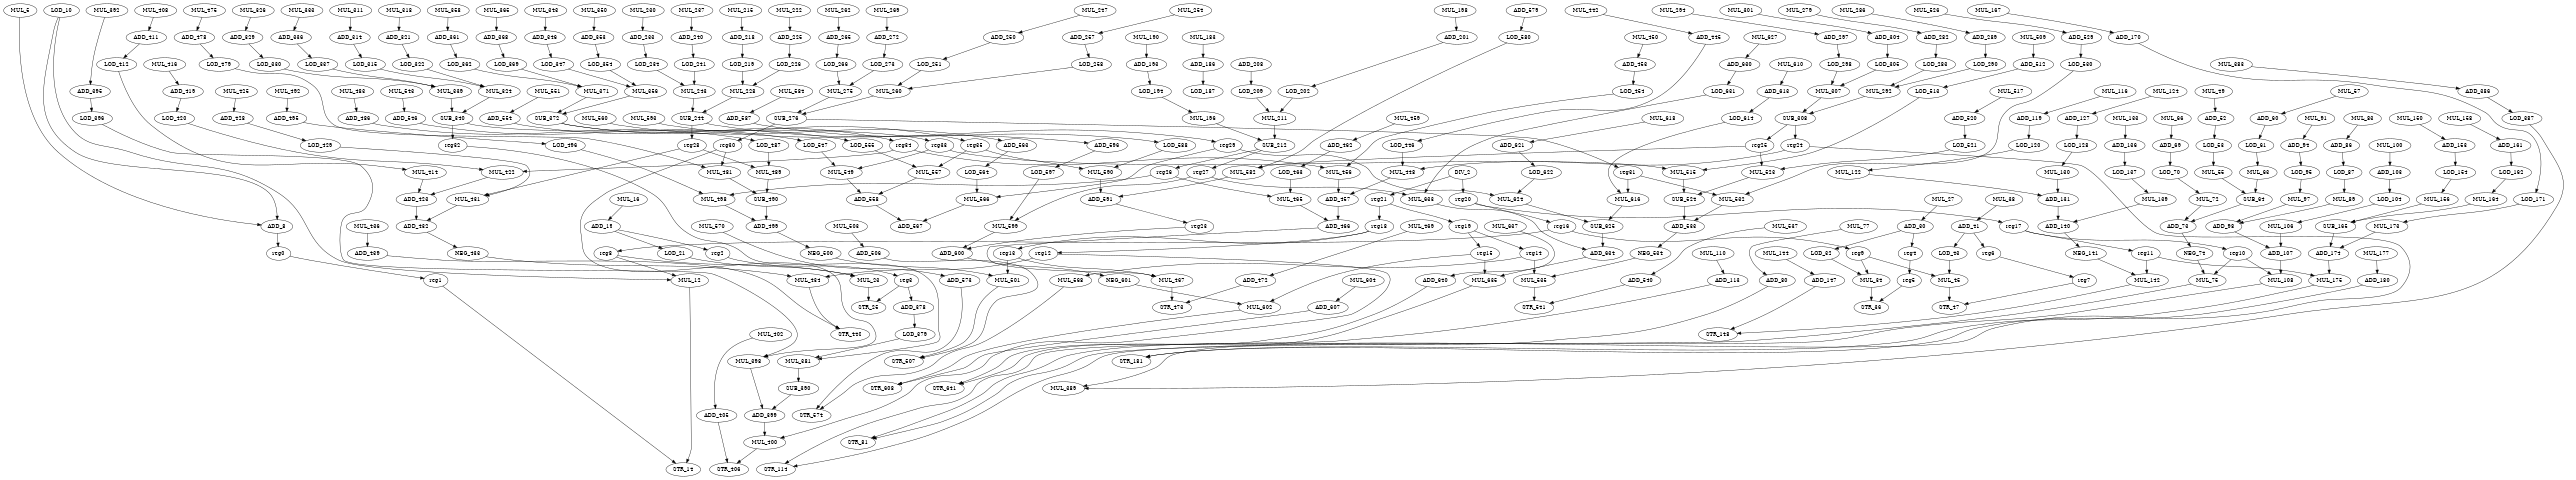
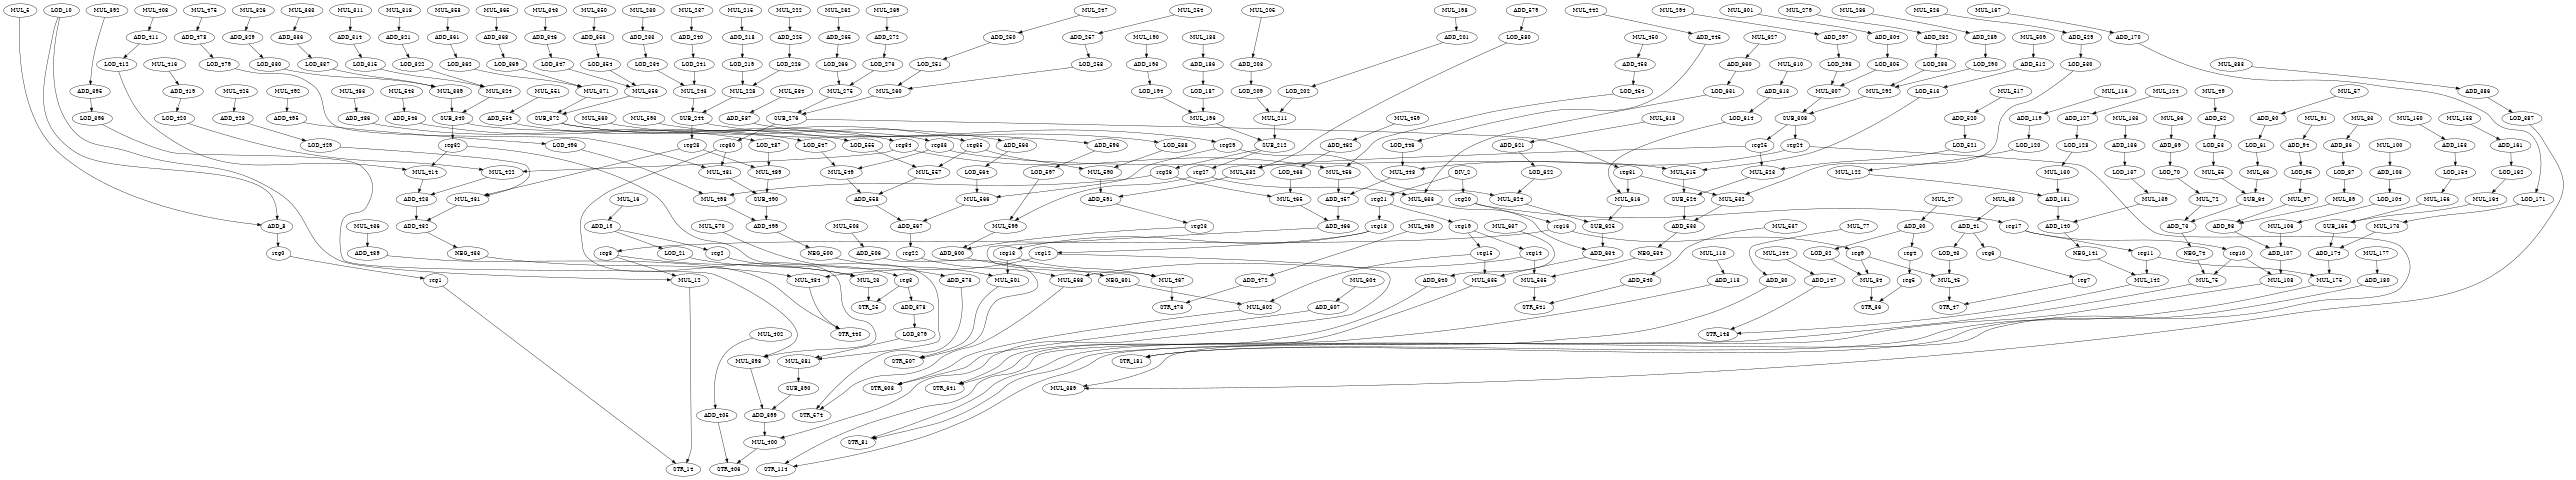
  digraph {
    edge [weight=0]
    DIV_2
    reg20
    reg21
    reg16
    reg17
    reg18
    reg19
    reg8
    reg9
    reg10
    reg11
    reg12
    reg13
    reg14
    reg15
    MUL_5
    ADD_8
    reg0
    LOD_10
    MUL_12
    reg1
    STR_14
    MUL_16
    ADD_19
    LOD_21
    reg2
    MUL_23
    reg3
    STR_25
    ADD_378
    MUL_27
    ADD_30
    LOD_32
    reg4
    MUL_34
    reg5
    STR_36
    MUL_38
    ADD_41
    LOD_43
    reg6
    MUL_45
    reg7
    STR_47
    MUL_49
    ADD_52
    LOD_53
    MUL_55
    SUB_64
    ADD_73
    NEG_74
    MUL_57
    ADD_60
    LOD_61
    MUL_63
    MUL_75
    MUL_66
    ADD_69
    LOD_70
    MUL_72
    STR_81
    MUL_77
    ADD_80
    MUL_83
    ADD_86
    LOD_87
    MUL_89
    ADD_98
    ADD_107
    MUL_108
    MUL_91
    ADD_94
    LOD_95
    MUL_97
    STR_114
    MUL_100
    ADD_103
    LOD_104
    MUL_106
    MUL_110
    ADD_113
    MUL_116
    ADD_119
    LOD_120
    MUL_122
    ADD_131
    ADD_140
    NEG_141
    MUL_124
    ADD_127
    LOD_128
    MUL_130
    MUL_142
    MUL_133
    ADD_136
    LOD_137
    MUL_139
    STR_148
    MUL_144
    ADD_147
    MUL_150
    ADD_153
    LOD_154
    MUL_156
    SUB_165
    ADD_174
    MUL_175
    MUL_158
    ADD_161
    LOD_162
    MUL_164
    STR_181
    MUL_167
    ADD_170
    LOD_171
    MUL_173
    MUL_177
    ADD_180
    MUL_183
    ADD_186
    LOD_187
    MUL_196
    SUB_212
    reg26
    reg27
    MUL_190
    ADD_193
    LOD_194
    MUL_465
    MUL_498
    MUL_599
    MUL_633
    MUL_198
    ADD_201
    LOD_202
    MUL_211
+   MUL_205
    ADD_208
    LOD_209
    ADD_466
    ADD_499
    ADD_600
    ADD_634
    MUL_215
    ADD_218
    LOD_219
    MUL_228
    SUB_244
    reg28
    reg29
    MUL_222
    ADD_225
    LOD_226
    MUL_431
    MUL_489
    MUL_566
    MUL_624
    MUL_230
    ADD_233
    LOD_234
    MUL_243
    MUL_237
    ADD_240
    LOD_241
    ADD_432
    SUB_490
    ADD_567
    SUB_625
    MUL_247
    ADD_250
    LOD_251
    MUL_260
    SUB_276
    reg30
    reg31
    MUL_254
    ADD_257
    LOD_258
    MUL_398
    MUL_481
    MUL_532
    MUL_616
    MUL_262
    ADD_265
    LOD_266
    MUL_275
    MUL_269
    ADD_272
    LOD_273
    ADD_399
    ADD_533
    MUL_279
    ADD_282
    LOD_283
    MUL_292
    SUB_308
    reg24
    reg25
    MUL_286
    ADD_289
    LOD_290
    MUL_389
    MUL_448
    MUL_523
    MUL_582
    MUL_294
    ADD_297
    LOD_298
    MUL_307
    MUL_301
    ADD_304
    LOD_305
    ADD_457
    SUB_524
    ADD_591
    MUL_311
    ADD_314
    LOD_315
    MUL_324
    SUB_340
    reg32
    reg33
    MUL_318
    ADD_321
    LOD_322
    MUL_381
    MUL_414
    MUL_515
    MUL_549
    MUL_326
    ADD_329
    LOD_330
    MUL_339
    MUL_333
    ADD_336
    LOD_337
    SUB_390
    ADD_423
    ADD_558
    MUL_343
    ADD_346
    LOD_347
    MUL_356
    SUB_372
    reg34
    reg35
    MUL_350
    ADD_353
    LOD_354
    MUL_422
    MUL_456
    MUL_557
    MUL_590
    MUL_358
    ADD_361
    LOD_362
    MUL_371
    MUL_365
    ADD_368
    LOD_369
    LOD_379
    MUL_400
    MUL_383
    ADD_386
    LOD_387
    STR_406
    MUL_392
    ADD_395
    LOD_396
    MUL_402
    ADD_405
    MUL_408
    ADD_411
    LOD_412
    NEG_433
    MUL_416
    ADD_419
    LOD_420
    MUL_434
    MUL_425
    ADD_428
    LOD_429
    STR_440
    MUL_436
    ADD_439
    MUL_442
    ADD_445
    LOD_446
    MUL_467
    MUL_450
    ADD_453
    LOD_454
    STR_473
    MUL_459
    ADD_462
    LOD_463
    MUL_469
    ADD_472
    MUL_475
    ADD_478
    LOD_479
    NEG_500
    MUL_483
    ADD_486
    LOD_487
    MUL_501
    MUL_492
    ADD_495
    LOD_496
    STR_507
    MUL_503
    ADD_506
    MUL_509
    ADD_512
    LOD_513
    NEG_534
    MUL_517
    ADD_520
    LOD_521
    MUL_535
    MUL_526
    ADD_529
    LOD_530
    STR_541
    MUL_537
    ADD_540
    MUL_543
    ADD_546
    LOD_547
+   reg22
    MUL_551
    ADD_554
    LOD_555
    MUL_568
    MUL_560
    ADD_563
    LOD_564
    STR_574
    MUL_570
    ADD_573
    ADD_579
    LOD_580
    reg23
    MUL_584
    ADD_587
    LOD_588
    NEG_601
    MUL_593
    ADD_596
    LOD_597
    MUL_602
    STR_608
    MUL_604
    ADD_607
    MUL_610
    ADD_613
    LOD_614
    MUL_635
    MUL_618
    ADD_621
    LOD_622
    STR_641
    MUL_627
    ADD_630
    LOD_631
    MUL_637
    ADD_640
    DIV_2 -> reg20 [weight=1]
    DIV_2 -> reg21 [weight=1]
    reg20 -> reg16
    reg20 -> reg17
    reg21 -> reg18 [weight=5]
    reg21 -> reg19
    reg16 -> reg8
    reg16 -> reg9 [weight=1]
    reg17 -> reg10
    reg17 -> reg11
    reg18 -> reg12
    reg18 -> reg13
    reg19 -> reg14
    reg19 -> reg15
    reg8 -> MUL_12
    reg8 -> MUL_23
    reg9 -> MUL_34
    reg9 -> MUL_45
    reg10 -> MUL_75
    reg10 -> MUL_108
    reg11 -> MUL_142
    reg11 -> MUL_175
    reg12 -> MUL_400
    reg12 -> MUL_434 [weight=1]
    reg13 -> MUL_467
    reg13 -> MUL_501 [weight=3]
    reg14 -> MUL_535 [weight=1]
    reg14 -> MUL_568
    reg15 -> MUL_602
    reg15 -> MUL_635
    MUL_5 -> ADD_8
    ADD_8 -> reg0
    reg0 -> reg1
    LOD_10 -> ADD_8
    LOD_10 -> MUL_12
    MUL_12 -> STR_14
    reg1 -> STR_14
    MUL_16 -> ADD_19
    ADD_19 -> LOD_21
    ADD_19 -> reg2
    LOD_21 -> MUL_23
    reg2 -> reg3
    MUL_23 -> STR_25 [weight=1]
    reg3 -> STR_25
    reg3 -> ADD_378
    ADD_378 -> LOD_379
    MUL_27 -> ADD_30
    ADD_30 -> LOD_32
    ADD_30 -> reg4
    LOD_32 -> MUL_34
    reg4 -> reg5
    MUL_34 -> STR_36 [weight=2]
    reg5 -> STR_36
    MUL_38 -> ADD_41
    ADD_41 -> LOD_43
    ADD_41 -> reg6
    LOD_43 -> MUL_45 [weight=1]
    reg6 -> reg7
    MUL_45 -> STR_47 [weight=1]
    reg7 -> STR_47
    MUL_49 -> ADD_52
    ADD_52 -> LOD_53
    LOD_53 -> MUL_55
    MUL_55 -> SUB_64
    SUB_64 -> ADD_73
    ADD_73 -> NEG_74
    NEG_74 -> MUL_75
    MUL_57 -> ADD_60
    ADD_60 -> LOD_61
    LOD_61 -> MUL_63
    MUL_63 -> SUB_64
    MUL_75 -> STR_81
    MUL_66 -> ADD_69
    ADD_69 -> LOD_70
    LOD_70 -> MUL_72
    MUL_72 -> ADD_73
    MUL_77 -> ADD_80
    ADD_80 -> STR_81
    MUL_83 -> ADD_86
    ADD_86 -> LOD_87
    LOD_87 -> MUL_89 [weight=2]
    MUL_89 -> ADD_98
    ADD_98 -> ADD_107
    ADD_107 -> MUL_108 [weight=1]
    MUL_108 -> STR_114
    MUL_91 -> ADD_94
    ADD_94 -> LOD_95
    LOD_95 -> MUL_97
    MUL_97 -> ADD_98
    MUL_100 -> ADD_103 [weight=6]
    ADD_103 -> LOD_104
    LOD_104 -> MUL_106
    MUL_106 -> ADD_107 [weight=3]
    MUL_110 -> ADD_113
    ADD_113 -> STR_114
    MUL_116 -> ADD_119
    ADD_119 -> LOD_120
    LOD_120 -> MUL_122
    MUL_122 -> ADD_131
    ADD_131 -> ADD_140 [weight=1]
    ADD_140 -> NEG_141
    NEG_141 -> MUL_142
    MUL_124 -> ADD_127
    ADD_127 -> LOD_128
    LOD_128 -> MUL_130
    MUL_130 -> ADD_131
    MUL_142 -> STR_148
    MUL_133 -> ADD_136
    ADD_136 -> LOD_137
    LOD_137 -> MUL_139
    MUL_139 -> ADD_140
    MUL_144 -> ADD_147
    ADD_147 -> STR_148
    MUL_150 -> ADD_153
    ADD_153 -> LOD_154
    LOD_154 -> MUL_156
    MUL_156 -> SUB_165
    SUB_165 -> ADD_174
    ADD_174 -> MUL_175
    MUL_175 -> STR_181
    MUL_158 -> ADD_161
    ADD_161 -> LOD_162
    LOD_162 -> MUL_164
    MUL_164 -> SUB_165
    MUL_167 -> ADD_170
    ADD_170 -> LOD_171
    LOD_171 -> MUL_173
    MUL_173 -> ADD_174
    MUL_177 -> ADD_180
    ADD_180 -> STR_181
    MUL_183 -> ADD_186 [weight=1]
    ADD_186 -> LOD_187 [weight=1]
+   LOD_187 -> MUL_196 [weight=1]
    MUL_196 -> SUB_212
    SUB_212 -> reg26
    SUB_212 -> reg27
    reg26 -> MUL_465
    reg26 -> MUL_498
    reg27 -> MUL_599
    reg27 -> MUL_633 [weight=2]
    MUL_190 -> ADD_193 [weight=1]
    ADD_193 -> LOD_194
    LOD_194 -> MUL_196
    MUL_465 -> ADD_466
    MUL_498 -> ADD_499
    MUL_599 -> ADD_600
    MUL_633 -> ADD_634
    MUL_198 -> ADD_201
    ADD_201 -> LOD_202
    LOD_202 -> MUL_211 [weight=1]
    MUL_211 -> SUB_212 [weight=2]
+   MUL_205 -> ADD_208
    ADD_208 -> LOD_209 [weight=1]
    LOD_209 -> MUL_211 [weight=1]
    ADD_466 -> MUL_467
    ADD_499 -> NEG_500
    ADD_600 -> NEG_601 [weight=1]
    ADD_634 -> MUL_635
    MUL_215 -> ADD_218
    ADD_218 -> LOD_219
    LOD_219 -> MUL_228 [weight=1]
    MUL_228 -> SUB_244
    SUB_244 -> reg28 [weight=10]
    SUB_244 -> reg29
    reg28 -> MUL_431
    reg28 -> MUL_489
    reg29 -> MUL_566
    reg29 -> MUL_624
    MUL_222 -> ADD_225
    ADD_225 -> LOD_226
    LOD_226 -> MUL_228
    MUL_431 -> ADD_432
    MUL_489 -> SUB_490
    MUL_566 -> ADD_567
    MUL_624 -> SUB_625
    MUL_230 -> ADD_233
    ADD_233 -> LOD_234
    LOD_234 -> MUL_243
    MUL_243 -> SUB_244
    MUL_237 -> ADD_240
    ADD_240 -> LOD_241
    LOD_241 -> MUL_243 [weight=1]
    ADD_432 -> NEG_433
    SUB_490 -> ADD_499 [weight=4]
+   ADD_567 -> reg22 [weight=2]
    SUB_625 -> ADD_634 [weight=2]
    MUL_247 -> ADD_250
    ADD_250 -> LOD_251
    LOD_251 -> MUL_260 [weight=1]
    MUL_260 -> SUB_276 [weight=2]
    SUB_276 -> reg30 [weight=9]
    SUB_276 -> reg31
    reg30 -> MUL_398
    reg30 -> MUL_481
    reg31 -> MUL_532
    reg31 -> MUL_616 [weight=1]
    MUL_254 -> ADD_257
    ADD_257 -> LOD_258
    LOD_258 -> MUL_260
    MUL_398 -> ADD_399
    MUL_481 -> SUB_490
    MUL_532 -> ADD_533 [weight=1]
    MUL_616 -> SUB_625
    MUL_262 -> ADD_265
    ADD_265 -> LOD_266
    LOD_266 -> MUL_275
    MUL_275 -> SUB_276
    MUL_269 -> ADD_272 [weight=1]
    ADD_272 -> LOD_273
    LOD_273 -> MUL_275
    ADD_399 -> MUL_400 [weight=2]
    ADD_533 -> NEG_534
    MUL_279 -> ADD_282
    ADD_282 -> LOD_283
    LOD_283 -> MUL_292
    MUL_292 -> SUB_308
    SUB_308 -> reg24 [weight=3]
    SUB_308 -> reg25 [weight=2]
    reg24 -> MUL_389
    reg24 -> MUL_448
    reg25 -> MUL_523
    reg25 -> MUL_582
    MUL_286 -> ADD_289
    ADD_289 -> LOD_290
    LOD_290 -> MUL_292
    MUL_448 -> ADD_457
    MUL_523 -> SUB_524
    MUL_582 -> ADD_591
    MUL_294 -> ADD_297
    ADD_297 -> LOD_298
    LOD_298 -> MUL_307
    MUL_307 -> SUB_308
    MUL_301 -> ADD_304
    ADD_304 -> LOD_305 [weight=1]
    LOD_305 -> MUL_307
    ADD_457 -> ADD_466 [weight=1]
    SUB_524 -> ADD_533 [weight=2]
    ADD_591 -> reg23
    MUL_311 -> ADD_314
    ADD_314 -> LOD_315
    LOD_315 -> MUL_324
    MUL_324 -> SUB_340
    SUB_340 -> reg32 [weight=7]
    SUB_340 -> reg33 [weight=3]
    reg32 -> MUL_381
+   reg32 -> MUL_414
    reg33 -> MUL_515
    reg33 -> MUL_549
    MUL_318 -> ADD_321
    ADD_321 -> LOD_322
    LOD_322 -> MUL_324
    MUL_381 -> SUB_390 [weight=4]
    MUL_414 -> ADD_423
    MUL_515 -> SUB_524
    MUL_549 -> ADD_558
    MUL_326 -> ADD_329
    ADD_329 -> LOD_330
    LOD_330 -> MUL_339
    MUL_339 -> SUB_340 [weight=2]
    MUL_333 -> ADD_336
    ADD_336 -> LOD_337
    LOD_337 -> MUL_339
    SUB_390 -> ADD_399
    ADD_423 -> ADD_432 [weight=8]
    ADD_558 -> ADD_567
    MUL_343 -> ADD_346
    ADD_346 -> LOD_347
    LOD_347 -> MUL_356
    MUL_356 -> SUB_372
    SUB_372 -> reg34 [weight=8]
    SUB_372 -> reg35
    reg34 -> MUL_422
    reg34 -> MUL_456
    reg35 -> MUL_557
    reg35 -> MUL_590
    MUL_350 -> ADD_353
    ADD_353 -> LOD_354
    LOD_354 -> MUL_356
    MUL_422 -> ADD_423
    MUL_456 -> ADD_457
    MUL_557 -> ADD_558
    MUL_590 -> ADD_591 [weight=1]
    MUL_358 -> ADD_361
    ADD_361 -> LOD_362
    LOD_362 -> MUL_371
    MUL_371 -> SUB_372
    MUL_365 -> ADD_368
    ADD_368 -> LOD_369
    LOD_369 -> MUL_371
    LOD_379 -> MUL_381
    MUL_400 -> STR_406
    MUL_383 -> ADD_386
    ADD_386 -> LOD_387
    LOD_387 -> MUL_389
    MUL_392 -> ADD_395
    ADD_395 -> LOD_396
    LOD_396 -> MUL_398
    MUL_402 -> ADD_405
    ADD_405 -> STR_406
    MUL_408 -> ADD_411
    ADD_411 -> LOD_412
    LOD_412 -> MUL_414
    NEG_433 -> MUL_434
    MUL_416 -> ADD_419
    ADD_419 -> LOD_420
    LOD_420 -> MUL_422
    MUL_434 -> STR_440
    MUL_425 -> ADD_428
    ADD_428 -> LOD_429
    LOD_429 -> MUL_431
    MUL_436 -> ADD_439
    ADD_439 -> STR_440
    MUL_442 -> ADD_445
    ADD_445 -> LOD_446
    LOD_446 -> MUL_448 [weight=2]
    MUL_467 -> STR_473 [weight=2]
    MUL_450 -> ADD_453
    ADD_453 -> LOD_454
    LOD_454 -> MUL_456
    MUL_459 -> ADD_462
    ADD_462 -> LOD_463
    LOD_463 -> MUL_465 [weight=2]
    MUL_469 -> ADD_472
    ADD_472 -> STR_473
    MUL_475 -> ADD_478
    ADD_478 -> LOD_479
    LOD_479 -> MUL_481
    NEG_500 -> MUL_501
    MUL_483 -> ADD_486
    ADD_486 -> LOD_487 [weight=1]
    LOD_487 -> MUL_489 [weight=1]
    MUL_501 -> STR_507
    MUL_492 -> ADD_495
    ADD_495 -> LOD_496
    LOD_496 -> MUL_498
    MUL_503 -> ADD_506
    ADD_506 -> STR_507
    MUL_509 -> ADD_512
    ADD_512 -> LOD_513
    LOD_513 -> MUL_515
    NEG_534 -> MUL_535
    MUL_517 -> ADD_520
    ADD_520 -> LOD_521
    LOD_521 -> MUL_523
    MUL_535 -> STR_541 [weight=2]
    MUL_526 -> ADD_529
    ADD_529 -> LOD_530
    LOD_530 -> MUL_532
    MUL_537 -> ADD_540
    ADD_540 -> STR_541
    MUL_543 -> ADD_546
    ADD_546 -> LOD_547
    LOD_547 -> MUL_549
+   reg22 -> MUL_568
    MUL_551 -> ADD_554
    ADD_554 -> LOD_555
    LOD_555 -> MUL_557
    MUL_568 -> STR_574
    MUL_560 -> ADD_563
    ADD_563 -> LOD_564
    LOD_564 -> MUL_566 [weight=1]
    MUL_570 -> ADD_573
    ADD_573 -> STR_574
    ADD_579 -> LOD_580
    LOD_580 -> MUL_582
    reg23 -> ADD_600
    MUL_584 -> ADD_587
    ADD_587 -> LOD_588
    LOD_588 -> MUL_590
    NEG_601 -> MUL_602
    MUL_593 -> ADD_596
    ADD_596 -> LOD_597
    LOD_597 -> MUL_599
    MUL_602 -> STR_608
    MUL_604 -> ADD_607
    ADD_607 -> STR_608
    MUL_610 -> ADD_613
    ADD_613 -> LOD_614
    LOD_614 -> MUL_616
    MUL_635 -> STR_641
    MUL_618 -> ADD_621
    ADD_621 -> LOD_622
    LOD_622 -> MUL_624
    MUL_627 -> ADD_630
    ADD_630 -> LOD_631
    LOD_631 -> MUL_633
    MUL_637 -> ADD_640
    ADD_640 -> STR_641
  }
